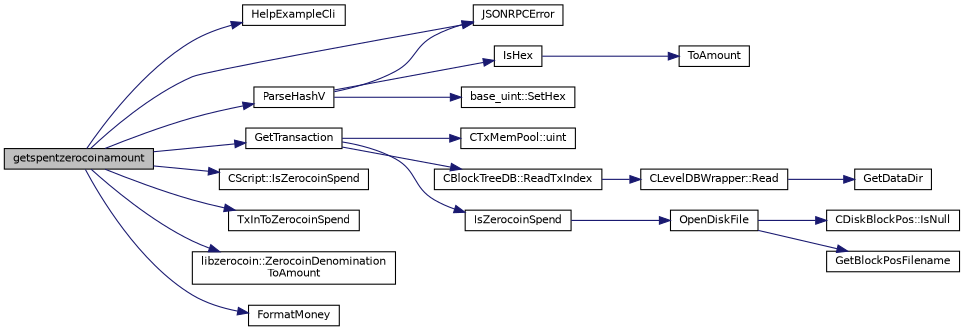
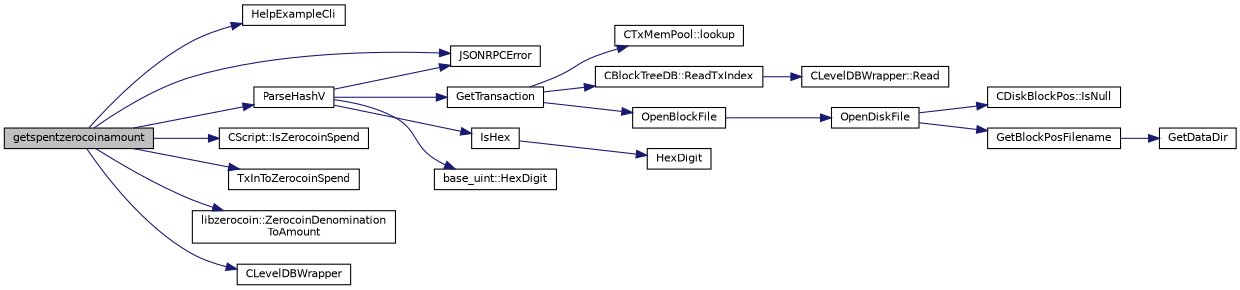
  digraph {
    rankdir=LR
    node [color=black fillcolor=white fontname=Helvetica fontsize=10 shape=record style=filled]
    edge [color=midnightblue fontname=Helvetica fontsize=10 labelfontname=Helvetica labelfontsize=10 style=solid]
    n1 [fillcolor=grey75 fontcolor=black height=0.2 label=getspentzerocoinamount width=0.4]
    n2 [height=0.2 label=HelpExampleCli width=0.4]
    n3 [height=0.2 label=ParseHashV width=0.4]
    n4 [height=0.2 label=JSONRPCError width=0.4]
    n5 [height=0.2 label=GetTransaction width=0.4]
    n6 [height=0.2 label="CScript::IsZerocoinSpend" width=0.4]
    n7 [height=0.2 label=TxInToZerocoinSpend width=0.4]
    n8 [height=0.2 label="libzerocoin::ZerocoinDenomination\lToAmount" width=0.4]
-   n9 [height=0.2 label=FormatMoney width=0.4]
+   n9 [height=0.2 label=CLevelDBWrapper width=0.4]
    n10 [height=0.2 label=IsHex width=0.4]
-   n11 [height=0.2 label="base_uint::SetHex" width=0.4]
-   n12 [height=0.2 label="CTxMemPool::uint" width=0.4]
+   n11 [height=0.2 label="base_uint::HexDigit" width=0.4]
+   n12 [height=0.2 label="CTxMemPool::lookup" width=0.4]
    n13 [height=0.2 label="CBlockTreeDB::ReadTxIndex" width=0.4]
-   n14 [height=0.2 label=IsZerocoinSpend width=0.4]
-   n15 [height=0.2 label=ToAmount width=0.4]
+   n14 [height=0.2 label=OpenBlockFile width=0.4]
+   n15 [height=0.2 label=HexDigit width=0.4]
    n16 [height=0.2 label="CLevelDBWrapper::Read" width=0.4]
    n17 [height=0.2 label=OpenDiskFile width=0.4]
    n18 [height=0.2 label="CDiskBlockPos::IsNull" width=0.4]
    n19 [height=0.2 label=GetBlockPosFilename width=0.4]
    n20 [height=0.2 label=GetDataDir width=0.4]
    n1 -> n2
    n1 -> n3
    n1 -> n4
-   n1 -> n5
+   n3 -> n5
    n1 -> n6
    n1 -> n7
    n1 -> n8
    n1 -> n9
    n3 -> n4
    n3 -> n10
    n3 -> n11
    n5 -> n12
    n5 -> n13
    n5 -> n14
    n10 -> n15
    n13 -> n16
    n14 -> n17
    n17 -> n18
    n17 -> n19
-   n16 -> n20
+   n19 -> n20
  }
